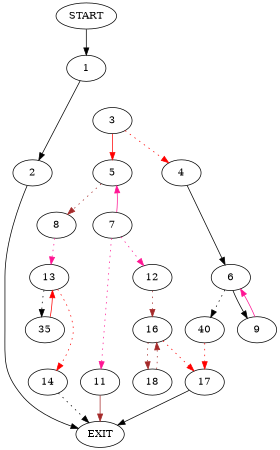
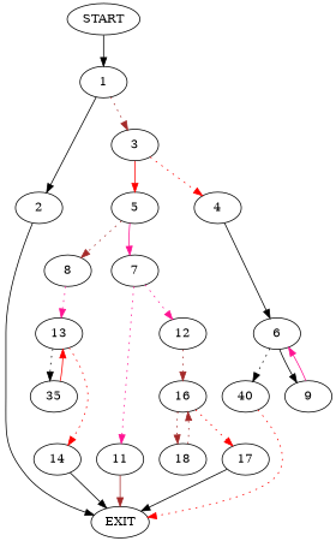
  digraph {
    edge [color=black style=dotted]
    n1 [label=START]
    1
    2
    3
    n5 [label=EXIT]
    4
    5
    6
    7
    8
    9
    n12 [label=40]
    11
    12
    13
    16
    14
    n18 [label=35]
    17
    18
    n1 -> 1 [style=solid]
    1 -> 2 [style=solid]
+   1 -> 3 [color=brown]
    2 -> n5 [style=solid]
    3 -> 4 [color=red]
    3 -> 5 [color=red style=solid]
    4 -> 6 [style=solid]
-   7 -> 5 [color=deeppink style=solid]
+   5 -> 7 [color=deeppink style=solid]
    5 -> 8 [color=brown]
    6 -> 9 [style=solid]
    6 -> n12
    7 -> 11 [color=deeppink]
    7 -> 12 [color=deeppink]
    8 -> 13 [color=deeppink]
    9 -> 6 [color=deeppink style=solid]
-   n12 -> 17 [color=red]
+   n12 -> n5 [color=red]
    11 -> n5 [color=brown style=solid]
    12 -> 16 [color=brown]
    13 -> 14 [color=red]
    13 -> n18
    16 -> 17 [color=red]
    16 -> 18 [color=brown]
-   14 -> n5
+   14 -> n5 [style=solid]
    n18 -> 13 [color=red style=solid]
    17 -> n5 [style=solid]
    18 -> 16 [color=brown]
  }
